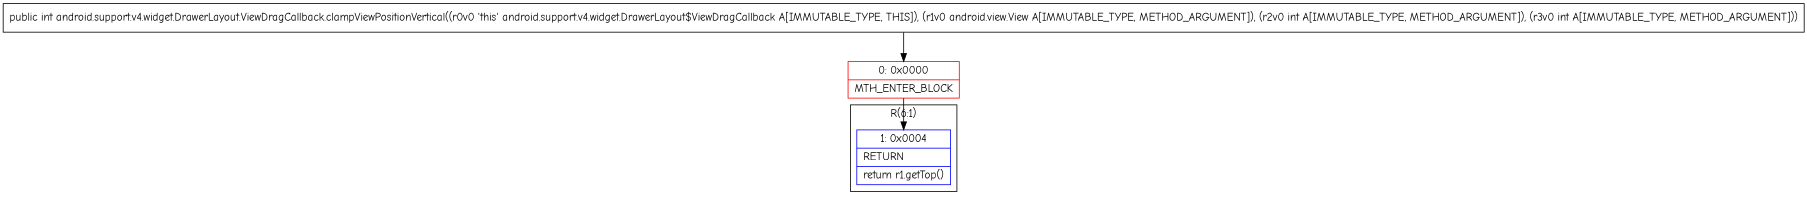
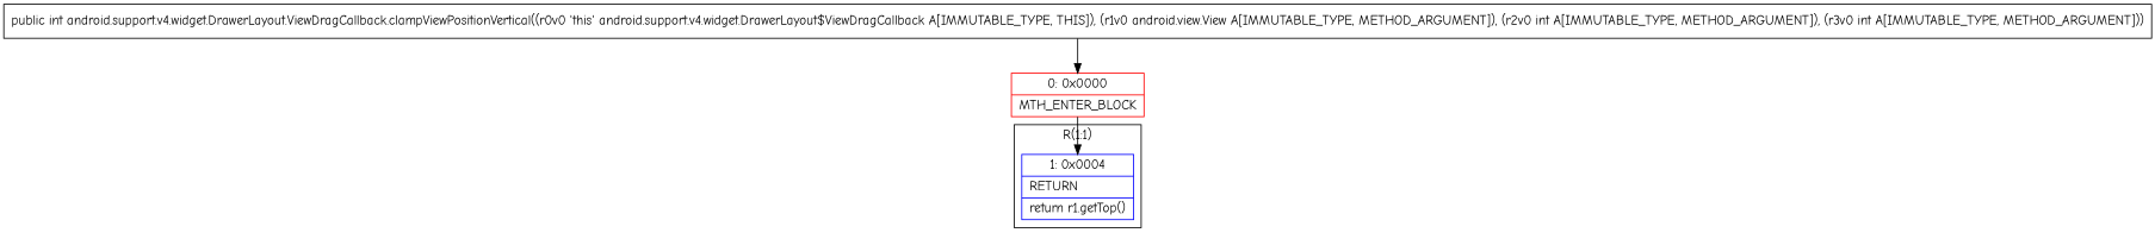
  digraph {
    fontname="Comic Neue"
    node [shape=record fontname="Comic Neue"]
    edge [fontname="Comic Neue"]
    n1 [color=blue label="{1\:\ 0x0004|RETURN\l|return r1.getTop()\l}"]
    n2 [color=red label="{0\:\ 0x0000|MTH_ENTER_BLOCK\l}"]
    n3 [label="{public int android.support.v4.widget.DrawerLayout.ViewDragCallback.clampViewPositionVertical((r0v0 'this' android.support.v4.widget.DrawerLayout$ViewDragCallback A[IMMUTABLE_TYPE, THIS]), (r1v0 android.view.View A[IMMUTABLE_TYPE, METHOD_ARGUMENT]), (r2v0 int A[IMMUTABLE_TYPE, METHOD_ARGUMENT]), (r3v0 int A[IMMUTABLE_TYPE, METHOD_ARGUMENT])) }"]
    subgraph cluster_1 {
-     label="R(6:1)"
+     label="R(1:1)"
      n1
    }
    n2 -> n1
    n3 -> n2
  }
